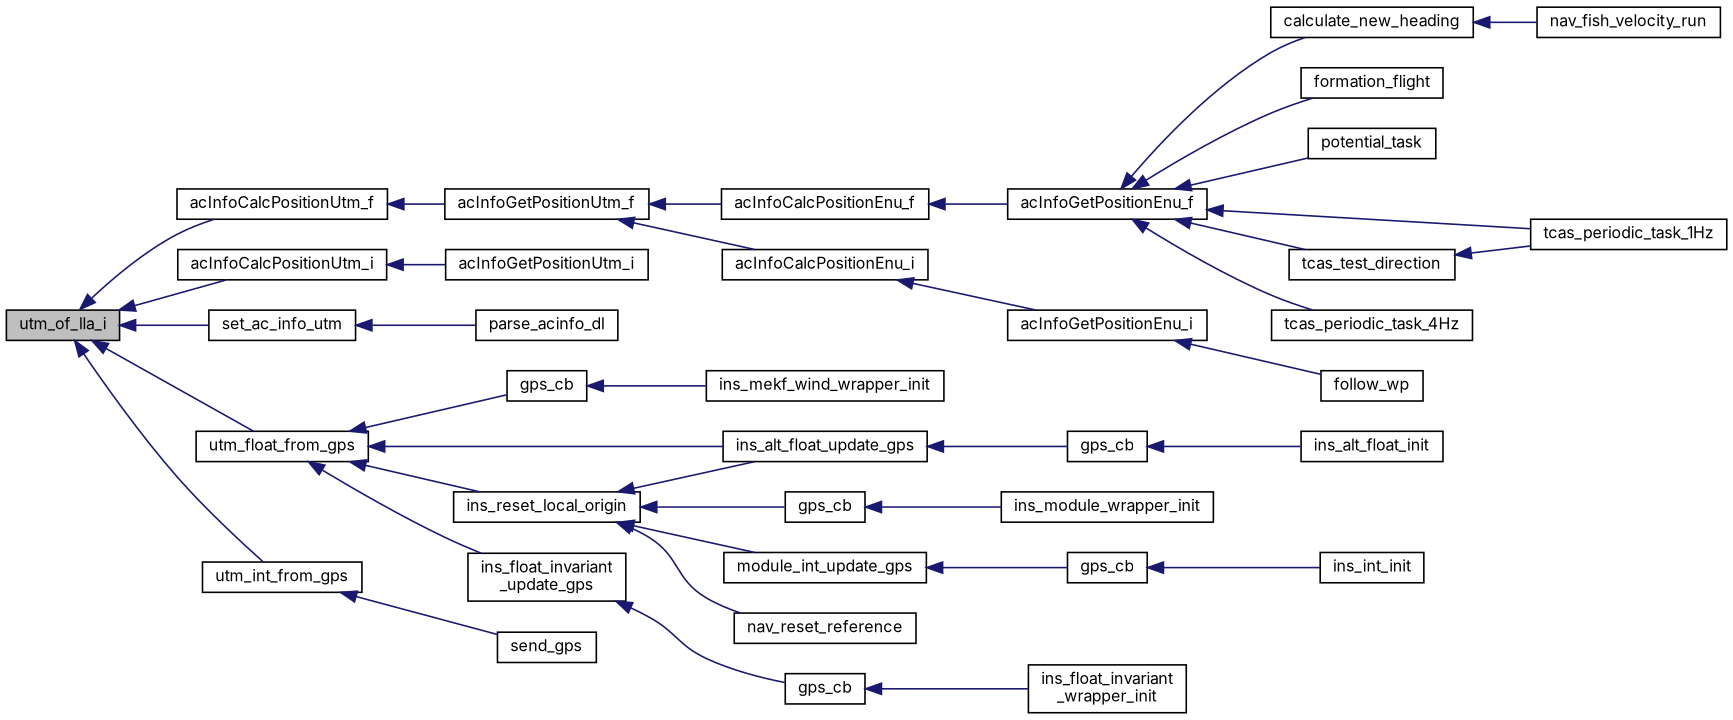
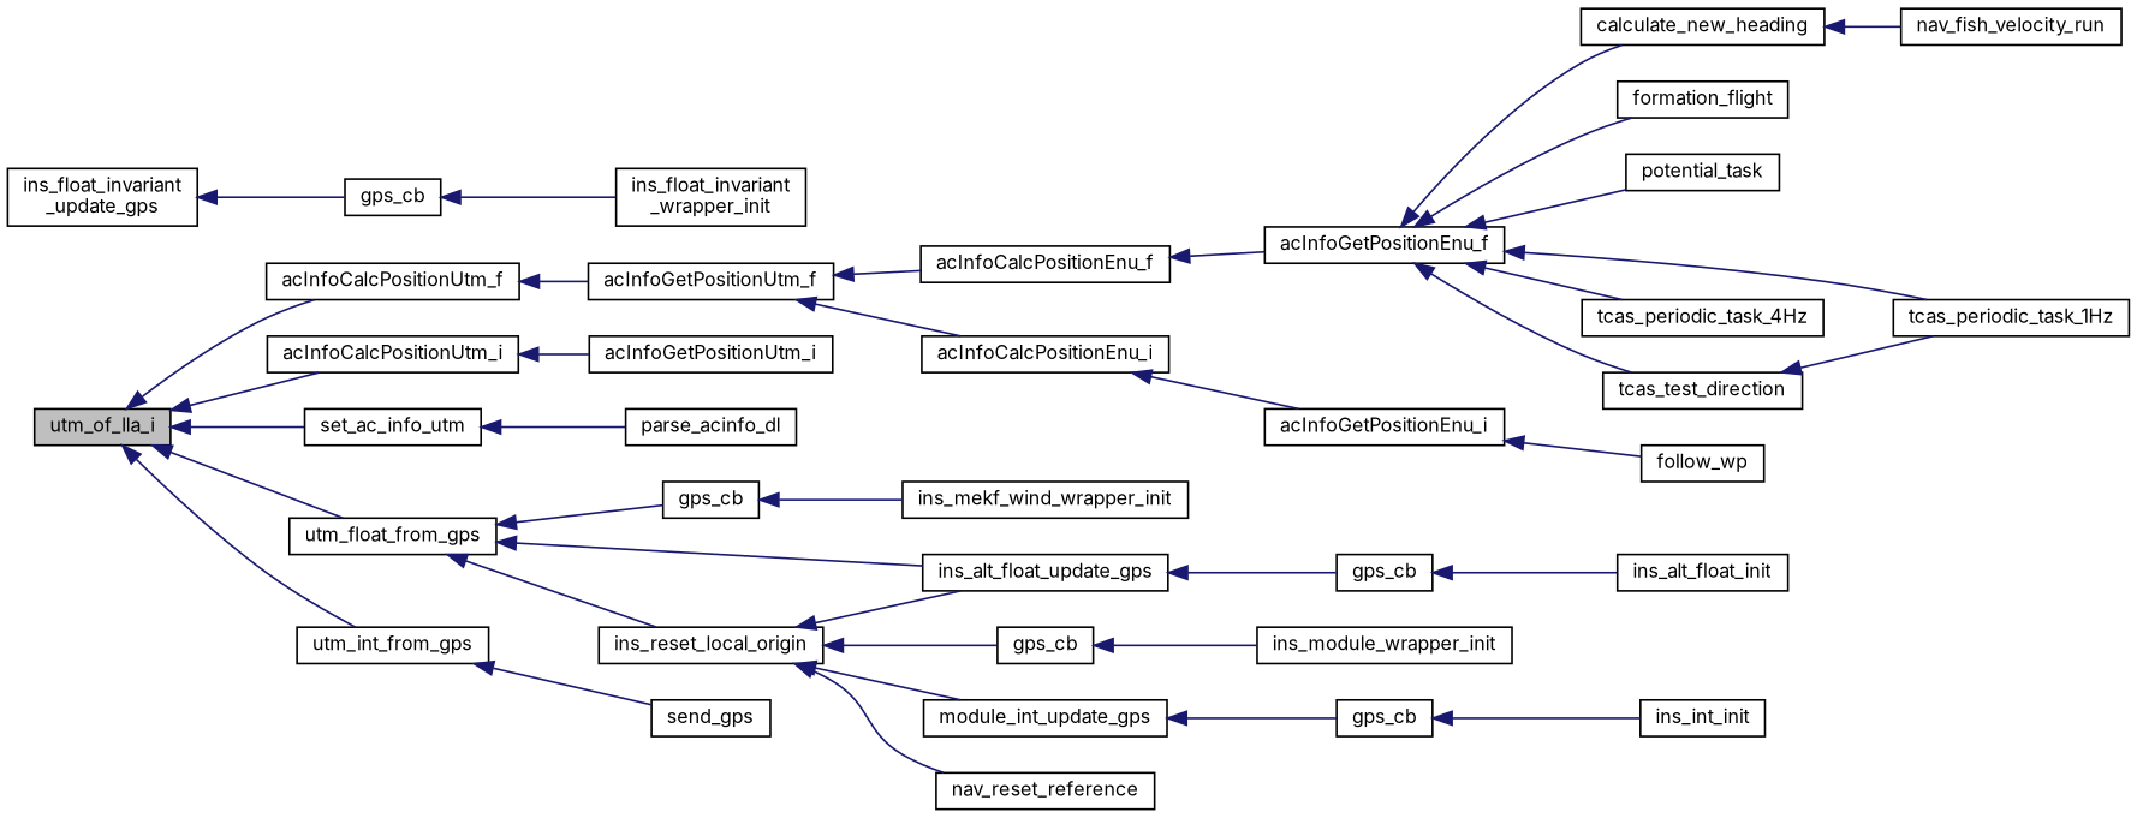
  digraph {
    fontname=Inter
    rankdir=LR
    node [color=black fillcolor=white fontname=Inter fontsize=10 shape=record style=filled]
    edge [color=midnightblue dir=back fontname=Inter fontsize=10 labelfontname=FreeSans labelfontsize=10 style=solid]
    n1 [fillcolor=grey75 fontcolor=black height=0.2 label=utm_of_lla_i width=0.4]
    n2 [height=0.2 label=acInfoCalcPositionUtm_f width=0.4]
    n3 [height=0.2 label=acInfoCalcPositionUtm_i width=0.4]
    n4 [height=0.2 label=set_ac_info_utm width=0.4]
    n5 [height=0.2 label=utm_float_from_gps width=0.4]
    n6 [height=0.2 label=utm_int_from_gps width=0.4]
    n7 [height=0.2 label=acInfoGetPositionUtm_f width=0.4]
    n8 [height=0.2 label=acInfoGetPositionUtm_i width=0.4]
    n9 [height=0.2 label=parse_acinfo_dl width=0.4]
    n10 [height=0.2 label=gps_cb width=0.4]
    n11 [height=0.2 label=ins_alt_float_update_gps width=0.4]
    n12 [height=0.2 label="ins_float_invariant\l_update_gps" width=0.4]
    n13 [height=0.2 label=ins_reset_local_origin width=0.4]
    n14 [height=0.2 label=send_gps width=0.4]
    n15 [height=0.2 label=acInfoCalcPositionEnu_f width=0.4]
    n16 [height=0.2 label=acInfoCalcPositionEnu_i width=0.4]
    n17 [height=0.2 label=acInfoGetPositionEnu_f width=0.4]
    n18 [height=0.2 label=acInfoGetPositionEnu_i width=0.4]
    n19 [height=0.2 label=calculate_new_heading width=0.4]
    n20 [height=0.2 label=formation_flight width=0.4]
    n21 [height=0.2 label=potential_task width=0.4]
    n22 [height=0.2 label=tcas_periodic_task_1Hz width=0.4]
    n23 [height=0.2 label=tcas_periodic_task_4Hz width=0.4]
    n24 [height=0.2 label=tcas_test_direction width=0.4]
    n25 [height=0.2 label=nav_fish_velocity_run width=0.4]
    n26 [height=0.2 label=follow_wp width=0.4]
    n27 [height=0.2 label=ins_mekf_wind_wrapper_init width=0.4]
    n28 [height=0.2 label=gps_cb width=0.4]
    n29 [height=0.2 label=gps_cb width=0.4]
    n30 [height=0.2 label=gps_cb width=0.4]
    n31 [height=0.2 label=module_int_update_gps width=0.4]
    n32 [height=0.2 label=nav_reset_reference width=0.4]
    n33 [height=0.2 label=ins_alt_float_init width=0.4]
    n34 [height=0.2 label="ins_float_invariant\l_wrapper_init" width=0.4]
    n35 [height=0.2 label=ins_module_wrapper_init width=0.4]
    n36 [height=0.2 label=gps_cb width=0.4]
    n37 [height=0.2 label=ins_int_init width=0.4]
    n1 -> n2
    n1 -> n3
    n1 -> n4
    n1 -> n5
    n1 -> n6
    n2 -> n7
    n3 -> n8
    n4 -> n9
    n5 -> n10
    n5 -> n11
-   n5 -> n12
    n5 -> n13
    n6 -> n14
    n7 -> n15
    n7 -> n16
    n10 -> n27
    n11 -> n28
    n12 -> n29
    n13 -> n11
    n13 -> n30
    n13 -> n31
    n13 -> n32
    n15 -> n17
    n16 -> n18
    n17 -> n19
    n17 -> n20
    n17 -> n21
    n17 -> n22
    n17 -> n23
    n17 -> n24
    n18 -> n26
    n19 -> n25
    n24 -> n22
    n28 -> n33
    n29 -> n34
    n30 -> n35
    n31 -> n36
    n36 -> n37
  }
